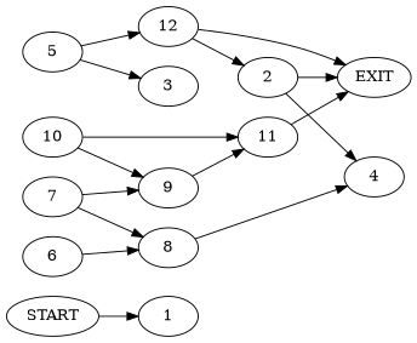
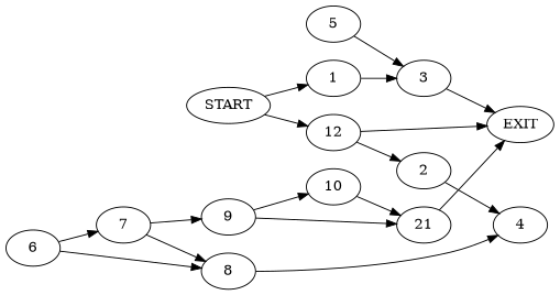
  digraph {
    rankdir=LR
    n1 [label=START]
    1
    12
    3
    n5 [label=EXIT]
    2
    4
    5
    6
    7
    8
    9
    10
-   11
+   11 [label=21]
    n1 -> 1
-   5 -> 12
+   n1 -> 12
+   1 -> 3
    12 -> n5
    12 -> 2
-   2 -> n5
+   3 -> n5
    2 -> 4
    5 -> 3
+   6 -> 7
    6 -> 8
    7 -> 8
    7 -> 9
    8 -> 4
-   10 -> 9
+   9 -> 10
    9 -> 11
    10 -> 11
    11 -> n5
  }
